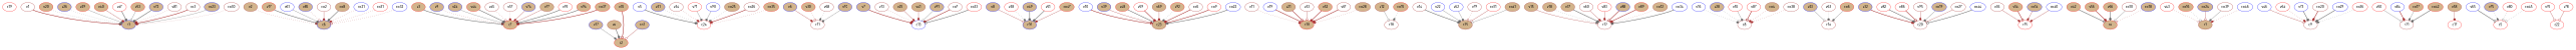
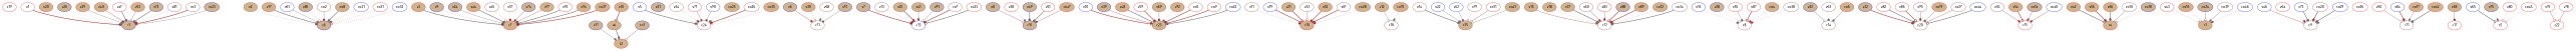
  strict digraph {
    fontname="Fira Sans"
    node [color=red fillcolor=white fontname="Fira Sans" style=filled]
    edge [arrowhead=diamond color=brown fontname="Fira Sans" style=bold weight=1]
    c19
    v1 [color=brown]
    c3 [color=blue fillcolor=tan]
    v2 [color=brown fillcolor=tan]
    c6 [color=blue fillcolor=tan]
    v3 [fillcolor=tan]
    c7 [fillcolor=tan]
    v4 [color=brown fillcolor=tan]
    c2 [fillcolor=tan]
    v5 [color=blue]
    c24
    v6 [color=blue fillcolor=tan]
    c11 [color=brown]
    v7 [color=blue fillcolor=tan]
    c13 [color=blue]
    v8 [color=blue fillcolor=tan]
    c16 [color=blue fillcolor=tan]
    v9 [color=blue fillcolor=tan]
    v10 [color=blue]
    c23 [color=brown fillcolor=tan]
    v11 [color=brown]
    c10 [fillcolor=tan]
    v12 [color=brown fillcolor=tan]
    c18 [color=brown]
    v13 [color=brown]
    v14 [color=brown]
    c25 [color=brown fillcolor=tan]
    v15 [color=brown fillcolor=tan]
    c12 [color=brown]
    v16 [color=blue]
    c8 [color=brown]
    v17 [fillcolor=tan]
    v18 [color=brown fillcolor=tan]
    v19 [color=blue]
    v20 [fillcolor=tan]
    v21 [color=brown fillcolor=tan]
    v22 [color=blue]
    v23 [color=blue fillcolor=tan]
    c14 [color=brown]
    v24 [color=blue fillcolor=tan]
    v25 [color=brown fillcolor=tan]
    v26 [color=blue fillcolor=tan]
    v27 [color=blue fillcolor=tan]
    v28 [color=blue fillcolor=tan]
    v29 [fillcolor=tan]
    v30 [fillcolor=tan]
    v31 [color=blue fillcolor=tan]
    v32 [color=blue fillcolor=tan]
    c20 [color=brown]
    v33 [color=brown]
    v34 [color=brown]
    v35 [fillcolor=tan]
    v36 [color=brown]
    c15
    v37 [color=brown fillcolor=tan]
    v38
    v39 [color=blue fillcolor=tan]
    v40 [fillcolor=tan]
    v41 [color=brown fillcolor=tan]
    v42 [fillcolor=tan]
    c4 [fillcolor=tan]
    c1 [color=brown fillcolor=tan]
    v43
    v44 [fillcolor=tan]
    v45 [color=brown]
    v46 [color=blue]
    c9 [color=brown]
    v47
    v48 [fillcolor=tan]
    v49 [color=blue fillcolor=tan]
    c21 [color=brown]
    v50
    v51
    v52 [fillcolor=tan]
    v53 [fillcolor=tan]
    v54 [fillcolor=tan]
    v55
    v56 [fillcolor=tan]
    v57 [color=brown]
    v58 [color=brown fillcolor=tan]
    c17
    v59
    v60 [color=brown]
    v61 [color=blue]
    v62 [color=blue]
    v63 [color=brown]
    v64
    v65 [color=blue]
    c5
    v66 [fillcolor=tan]
    v67 [color=brown]
    v68 [color=brown]
    v69 [color=brown fillcolor=tan]
    v70 [color=blue fillcolor=tan]
    v71
    v72 [color=blue fillcolor=tan]
    v73 [color=blue]
    v74 [color=blue fillcolor=tan]
    v75 [color=blue fillcolor=tan]
    v76
    c22
    v77 [color=brown fillcolor=tan]
    v78
    v79 [color=brown]
    v80
    v81 [color=brown]
    v82
    v83
    v84 [color=blue]
    v85 [color=blue fillcolor=tan]
    v86
    v87
    v88 [color=blue fillcolor=tan]
    v89 [fillcolor=tan]
    v90 [color=blue]
    v91 [color=blue fillcolor=tan]
    v92 [fillcolor=tan]
    v93
    v94 [fillcolor=tan]
    v95 [color=brown]
    co1 [color=blue fillcolor=tan]
    co2 [color=brown]
    co3 [color=brown]
    co4 [color=brown fillcolor=tan]
    co5 [color=brown]
    co6 [fillcolor=tan]
    co7 [color=brown]
    co8 [color=brown fillcolor=tan]
    co9
    co10 [color=brown]
    co11
    co12 [color=brown fillcolor=tan]
    co14 [color=blue fillcolor=tan]
    co15 [fillcolor=tan]
    co16 [fillcolor=tan]
    co17 [fillcolor=tan]
    co18 [color=blue fillcolor=tan]
-   co19 [color=blue fillcolor=tan]
+   co19 [fillcolor=tan]
    co20 [color=brown]
    co21 [color=blue]
    co22 [color=blue]
    co23 [color=blue fillcolor=tan]
    co24 [color=blue fillcolor=tan]
    co25 [color=brown fillcolor=tan]
    co26 [color=brown]
    co27 [color=brown]
    co28 [color=brown fillcolor=tan]
    co29 [color=blue]
-   co30 [color=brown]
    co31
    co32 [color=blue]
    co33
-   co34 [color=blue]
+   co34 [color=brown]
    co35 [fillcolor=tan]
    co36
    co37 [fillcolor=tan]
    co38 [color=brown]
    co39 [color=brown]
    co40 [color=blue]
    co41 [color=brown fillcolor=tan]
    co42 [fillcolor=tan]
    co44 [color=blue]
    co45
    co46 [color=blue]
    co47 [fillcolor=tan]
    v1 -> c3
    v2 -> c6 [arrowhead=dot style=dotted]
    v3 -> c7 [arrowhead=dot color=gray40]
    v4 -> c2 [color=gray40]
    v5 -> c24 [color=gray40]
    v6 -> c11 [style=solid]
    v7 -> c13 [arrowhead=dot]
    v8 -> c16 [arrowhead=odot style=solid]
    v9 -> c7 [arrowhead=dot style=dotted]
    v10 -> c23 [arrowhead=odot]
    v11 -> c10 [arrowhead=dot style=dotted]
    v12 -> c18 [arrowhead=odot color=gray40 style=solid]
    v13 -> c13 [arrowhead=dot style=dotted]
    v14 -> c25 [arrowhead=dot color=gray40]
    v15 -> c12 [arrowhead=odot style=solid]
    v16 -> c8 [arrowhead=dot color=gray40 style=dotted]
    v17 -> c6 [arrowhead=odot color=gray40]
    v18 -> c12 [color=gray40 style=dotted]
    v19 -> c10 [arrowhead=odot]
    v20 -> c3 [color=gray40 style=dotted]
    v21 -> c10 [arrowhead=odot]
    v22 -> c25 [arrowhead=dot color=gray40 style=solid]
    v23 -> c14 [arrowhead=odot color=gray40 style=solid]
    v24 -> c7 [arrowhead=dot color=gray40 style=solid]
-   v25 -> c13 [style=solid]
+   v25 -> c13
    v26 -> c3 [arrowhead=odot color=gray40 style=dotted]
    v27 -> c2 [color=gray40 style=solid]
    v28 -> c8 [arrowhead=odot color=gray40 style=dotted]
    v29 -> c3 [arrowhead=dot color=gray40 style=solid]
    v30 -> c11 [arrowhead=odot style=dotted]
    v31 -> c24 [arrowhead=odot color=gray40 style=dotted]
    v32 -> c20
    v33 -> c10 [arrowhead=odot style=solid]
    v34 -> c24 [style=dotted]
-   v35 -> c2 [arrowhead=odot]
+   v35 -> v4 [arrowhead=odot]
    v36 -> c15 [style=solid]
    v37 -> c12 [color=gray40]
    v38 -> c16 [color=gray40 style=dotted]
    v39 -> c23 [style=solid]
    v40 -> c3 [arrowhead=dot style=solid]
    v41 -> c13 [style=solid]
    v42 -> c4 [arrowhead=odot color=gray40]
    v43 -> c1 [arrowhead=odot style=dotted]
    v44 -> c7 [arrowhead=dot color=gray40]
    v45 -> c7 [arrowhead=odot style=dotted]
    v46 -> c9 [arrowhead=odot style=solid]
    v47 -> c3 [arrowhead=dot color=gray40]
    v48 -> c23 [arrowhead=odot color=gray40]
    v49 -> c16 [arrowhead=dot color=gray40]
    v50 -> c21 [arrowhead=odot color=gray40 style=solid]
    v51 -> c16 [arrowhead=dot color=gray40]
    v52 -> c10 [arrowhead=dot]
    v53 -> c3 [arrowhead=odot color=gray40 style=solid]
    v54 -> c15 [arrowhead=odot]
    v55 -> c8 [arrowhead=dot color=gray40 style=solid]
    v56 -> c4
    v57 -> c7 [arrowhead=dot style=dotted]
    v58 -> c17 [arrowhead=dot style=solid]
    v59 -> c23 [arrowhead=dot]
    v60 -> c12 [style=solid]
    v61 -> c6 [arrowhead=dot color=gray40 style=solid]
    v62 -> c25 [arrowhead=dot color=gray40 style=solid]
    v63 -> c14 [arrowhead=dot color=gray40 style=dotted]
    v64 -> c9 [style=dotted]
    v65 -> c5 [arrowhead=odot color=gray40]
    v66 -> c4 [color=gray40]
    v67 -> c10
    v68 -> c11 [color=gray40 style=dotted]
    v69 -> c23 [arrowhead=dot style=solid]
    v70 -> c11 [arrowhead=dot color=gray40 style=solid]
    v71 -> c24 [arrowhead=dot color=gray40 style=solid]
    v72 -> c3 [arrowhead=dot color=gray40]
    v73 -> c9 [arrowhead=dot color=gray40]
    v74 -> c7 [style=solid]
    v75 -> c5 [color=gray40 style=dotted]
    v76 -> c22 [arrowhead=odot style=solid]
    v77 -> c7 [style=solid]
    v78 -> c22 [arrowhead=odot style=solid]
    v79 -> c25 [arrowhead=odot style=dotted]
    v80 -> c5 [arrowhead=odot color=gray40 style=dotted]
    v81 -> c3 [style=dotted]
    v82 -> c20 [color=gray40]
    v83 -> c12 [style=solid]
    v84 -> c21
    v85 -> c6 [arrowhead=odot style=dotted]
    v86 -> c20 [arrowhead=odot]
    v87 -> c8 [arrowhead=odot]
    v88 -> c12 [arrowhead=odot]
    v89 -> c12
    v90 -> c24 [arrowhead=dot color=gray40 style=solid]
    v91 -> c13 [arrowhead=odot color=gray40 style=solid]
    v92 -> c23 [arrowhead=dot color=gray40 style=dotted]
    v93 -> c7 [arrowhead=dot color=gray40]
    v94 -> c7 [arrowhead=dot color=gray40]
    v95 -> c20 [style=solid]
    co1 -> c2 [arrowhead=odot style=solid]
    co2 -> c6 [arrowhead=dot style=solid]
    co3 -> c3 [arrowhead=dot]
    co4 -> c8 [arrowhead=dot style=dotted]
    co5 -> c23 [arrowhead=dot]
    co6 -> c14 [color=gray40 style=solid]
    co7 -> c13 [arrowhead=dot]
    co8 -> c6 [color=gray40]
    co9 -> c23 [arrowhead=odot]
    co10 -> c4 [arrowhead=odot color=gray40 style=solid]
    co11 -> c25 [arrowhead=odot style=solid]
    co12 -> c12 [style=dotted]
    co14 -> c15 [style=solid]
    co15 -> c18 [color=gray40 style=dotted]
    co16 -> c1 [arrowhead=odot color=gray40 style=dotted]
    co17 -> c21 [color=gray40 style=solid]
    co18 -> c4 [arrowhead=odot style=dotted]
    co19 -> c20 [arrowhead=dot color=gray40 style=solid]
    co20 -> c9
    co21 -> c6 [style=dotted]
    co22 -> c23 [color=gray40]
    co23 -> c3 [arrowhead=odot color=gray40 style=solid]
    co24 -> c1 [arrowhead=odot style=solid]
    co25 -> c24 [color=gray40 style=dotted]
    co26 -> c24
    co27 -> c20 [arrowhead=odot style=solid]
    co28 -> c10 [style=dotted]
    co29 -> c9 [color=gray40]
-   co30 -> c3 [style=dotted]
    co31 -> c6 [arrowhead=odot style=dotted]
    co32 -> c6 [arrowhead=odot style=dotted]
    co33 -> c13 [arrowhead=odot color=gray40]
    co34 -> c12 [arrowhead=dot color=gray40]
    co35 -> c24 [arrowhead=odot style=dotted]
    co36 -> c9 [color=gray40 style=dotted]
    co37 -> c7 [arrowhead=dot]
    co38 -> c8 [style=dotted]
    co39 -> c1 [color=gray40 style=solid]
    co40 -> c15 [style=solid]
    co41 -> c25 [arrowhead=odot color=gray40 style=solid]
    co42 -> c21 [arrowhead=dot color=gray40]
    co44 -> c20 [arrowhead=odot color=gray40]
    co45 -> c5 [arrowhead=odot color=gray40 style=dotted]
    co46 -> c1 [style=dotted]
    co47 -> c16 [style=solid]
  }
